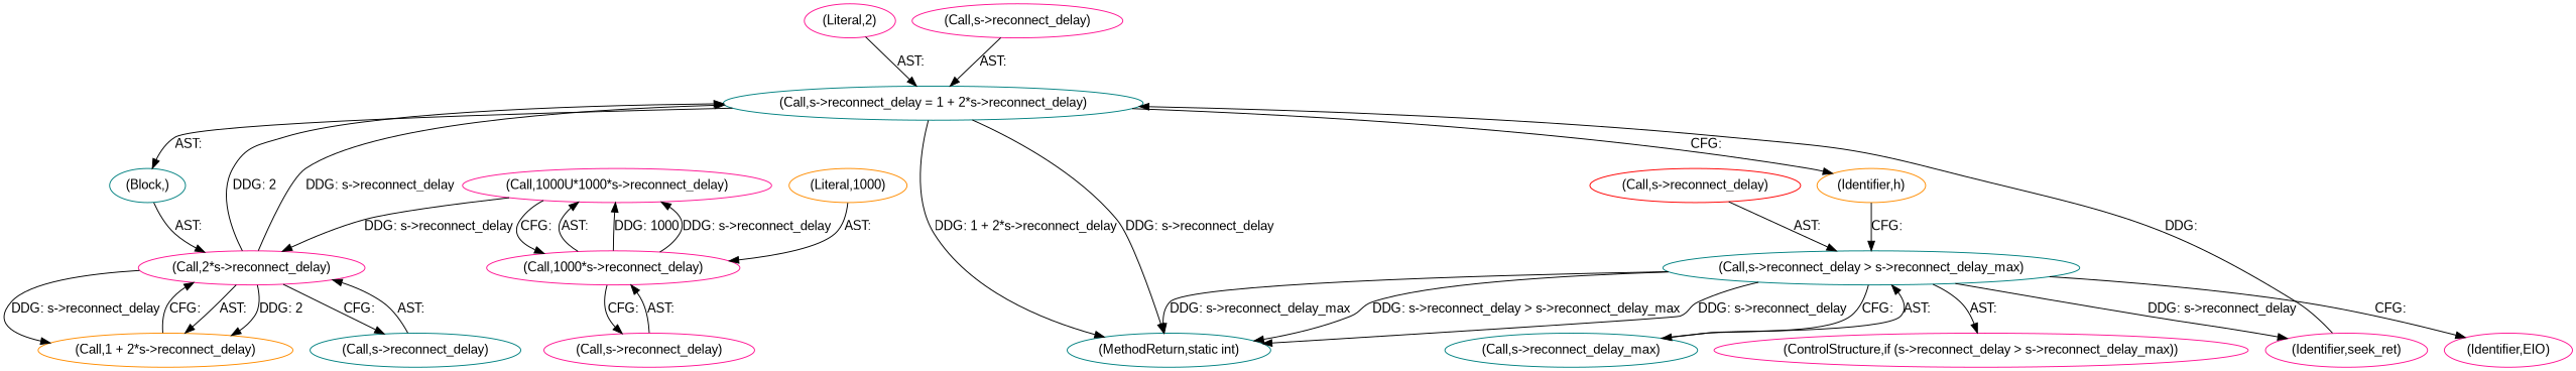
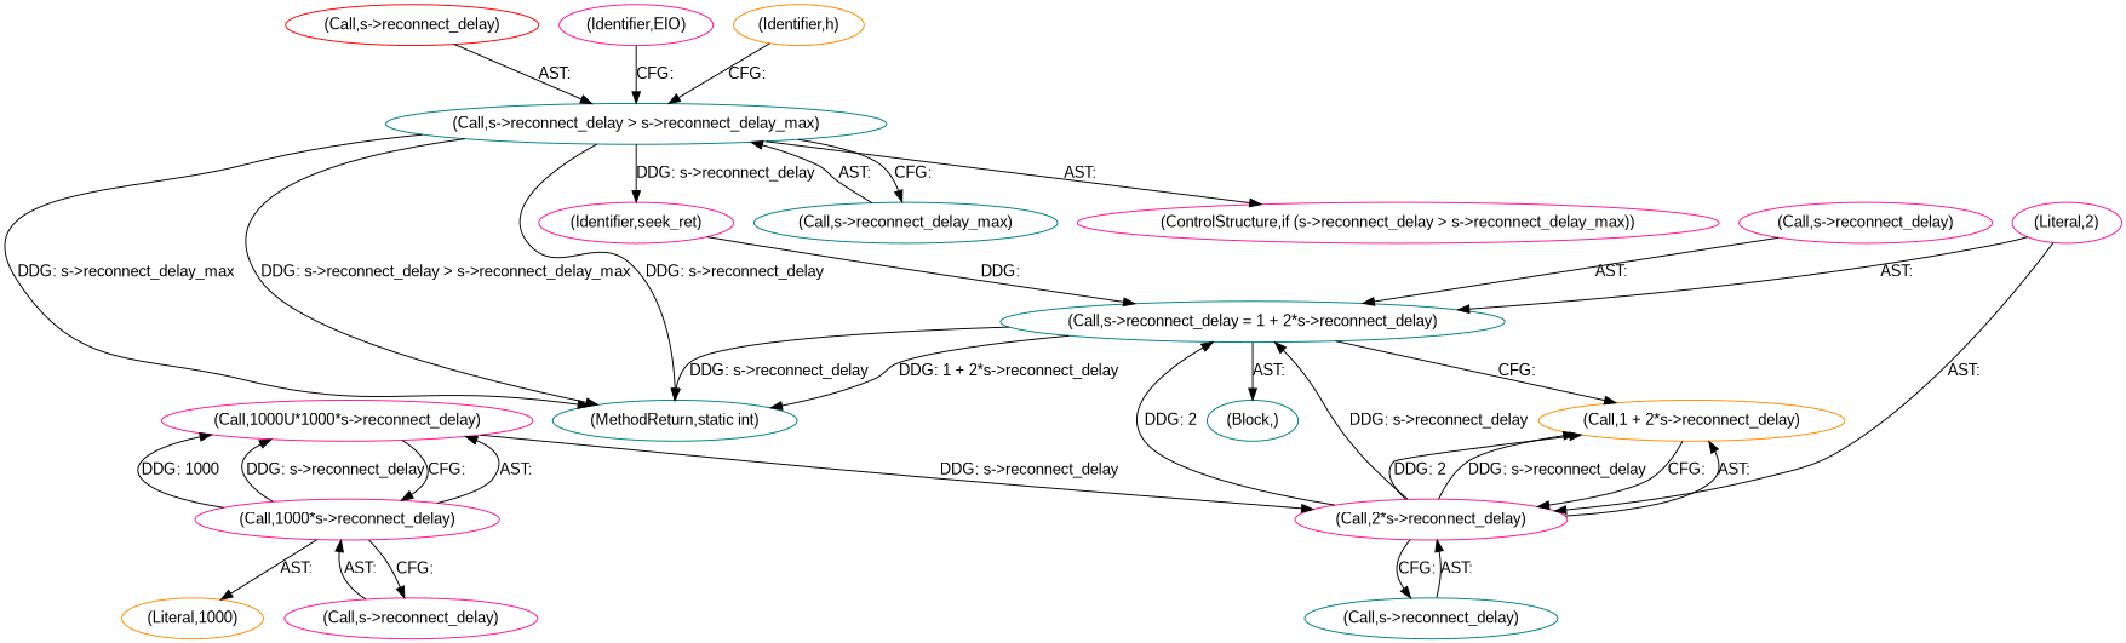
  digraph {
    fontname="Liberation Sans"
    node [color=deeppink fontname="Liberation Sans"]
    edge [fontname="Liberation Sans"]
    n1 [color=teal label="(Call,s->reconnect_delay = 1 + 2*s->reconnect_delay)"]
    n2 [color=teal label="(Block,)"]
    n3 [color=darkorange label="(Call,1 + 2*s->reconnect_delay)"]
    n4 [color=teal label="(MethodReturn,static int)"]
    n5 [label="(Call,2*s->reconnect_delay)"]
    n6 [color=teal label="(Call,s->reconnect_delay)"]
    n7 [label="(Call,1000*s->reconnect_delay)"]
    n8 [label="(Call,s->reconnect_delay)"]
    n9 [label="(Call,1000U*1000*s->reconnect_delay)"]
    n10 [color=teal label="(Call,s->reconnect_delay > s->reconnect_delay_max)"]
    n11 [color=teal label="(Call,s->reconnect_delay_max)"]
    n12 [label="(ControlStructure,if (s->reconnect_delay > s->reconnect_delay_max))"]
    n13 [label="(Identifier,seek_ret)"]
    n14 [color=red label="(Call,s->reconnect_delay)"]
    n15 [label="(Literal,2)"]
    n16 [label="(Identifier,EIO)"]
    n17 [color=darkorange label="(Literal,1000)"]
    n18 [label="(Call,s->reconnect_delay)"]
    n19 [color=darkorange label="(Identifier,h)"]
    n1 -> n2 [label="AST: "]
-   n1 -> n19 [label="CFG: "]
+   n1 -> n3 [label="CFG: "]
    n1 -> n4 [label="DDG: 1 + 2*s->reconnect_delay"]
    n1 -> n4 [label="DDG: s->reconnect_delay"]
    n3 -> n5 [label="CFG: "]
    n5 -> n1 [label="DDG: 2"]
    n5 -> n1 [label="DDG: s->reconnect_delay"]
    n5 -> n3 [label="AST: "]
    n5 -> n3 [label="DDG: 2"]
    n5 -> n3 [label="DDG: s->reconnect_delay"]
    n5 -> n6 [label="CFG: "]
    n6 -> n5 [label="AST: "]
    n7 -> n8 [label="CFG: "]
    n7 -> n9 [label="AST: "]
    n7 -> n9 [label="DDG: 1000"]
    n7 -> n9 [label="DDG: s->reconnect_delay"]
    n8 -> n7 [label="AST: "]
    n9 -> n5 [label="DDG: s->reconnect_delay"]
    n9 -> n7 [label="CFG: "]
    n10 -> n4 [label="DDG: s->reconnect_delay_max"]
    n10 -> n4 [label="DDG: s->reconnect_delay > s->reconnect_delay_max"]
    n10 -> n4 [label="DDG: s->reconnect_delay"]
    n10 -> n11 [label="CFG: "]
    n10 -> n12 [label="AST: "]
    n10 -> n13 [label="DDG: s->reconnect_delay"]
    n11 -> n10 [label="AST: "]
    n13 -> n1 [label="DDG: "]
    n14 -> n10 [label="AST: "]
    n15 -> n1 [label="AST: "]
-   n2 -> n5 [label="AST: "]
-   n10 -> n16 [label="CFG: "]
-   n17 -> n7 [label="AST: "]
+   n15 -> n5 [label="AST: "]
+   n16 -> n10 [label="CFG: "]
+   n7 -> n17 [label="AST: "]
    n18 -> n1 [label="AST: "]
    n19 -> n10 [label="CFG: "]
  }
